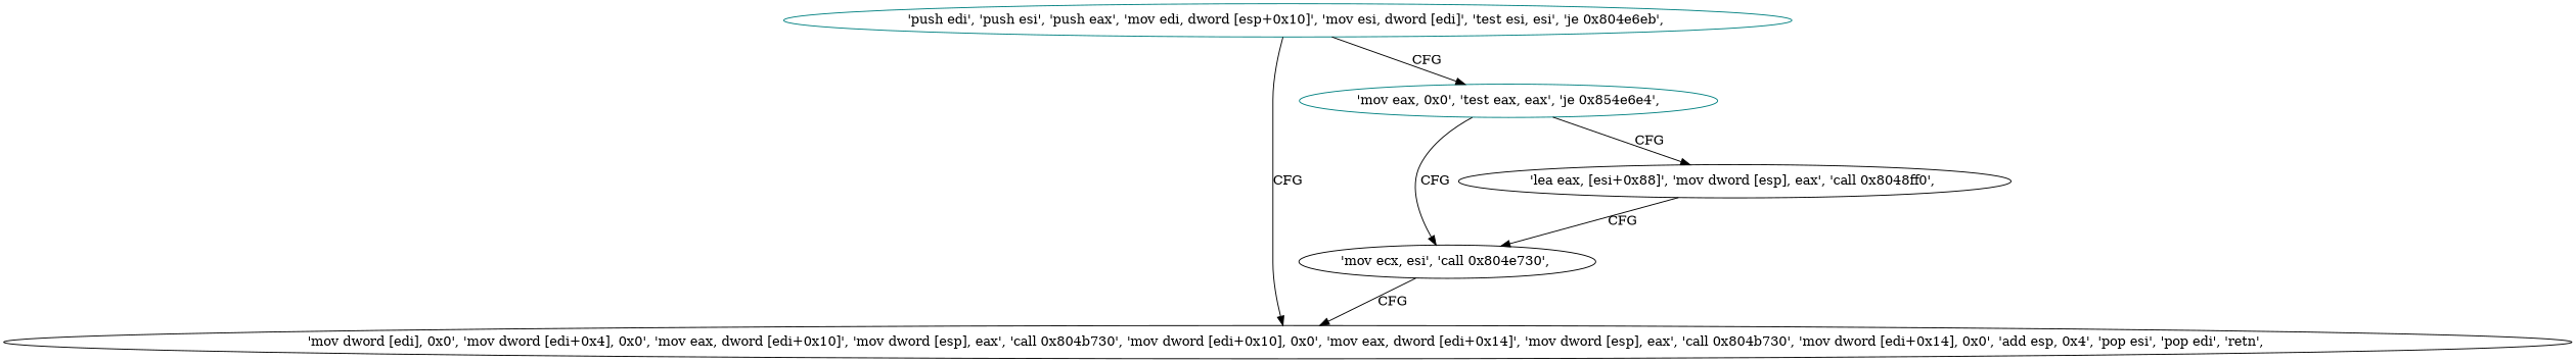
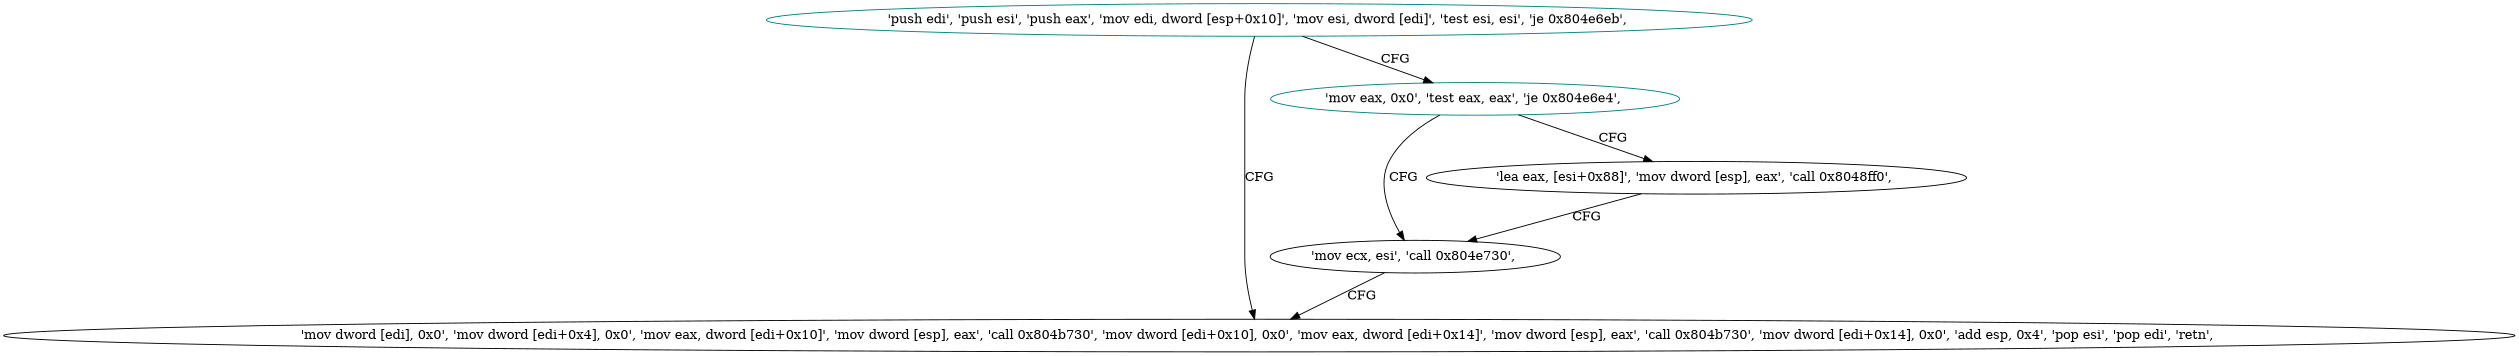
  digraph {
    node [color=black]
    n1 [label="'push edi', 'push esi', 'push eax', 'mov edi, dword [esp+0x10]', 'mov esi, dword [edi]', 'test esi, esi', 'je 0x804e6eb', " color=teal]
    n2 [label="'mov dword [edi], 0x0', 'mov dword [edi+0x4], 0x0', 'mov eax, dword [edi+0x10]', 'mov dword [esp], eax', 'call 0x804b730', 'mov dword [edi+0x10], 0x0', 'mov eax, dword [edi+0x14]', 'mov dword [esp], eax', 'call 0x804b730', 'mov dword [edi+0x14], 0x0', 'add esp, 0x4', 'pop esi', 'pop edi', 'retn', "]
-   n3 [label="'mov eax, 0x0', 'test eax, eax', 'je 0x854e6e4'," color=teal]
+   n3 [label="'mov eax, 0x0', 'test eax, eax', 'je 0x804e6e4', " color=teal]
    n4 [label="'mov ecx, esi', 'call 0x804e730', "]
    n5 [label="'lea eax, [esi+0x88]', 'mov dword [esp], eax', 'call 0x8048ff0', "]
    n1 -> n2 [label=CFG]
    n1 -> n3 [label=CFG]
    n3 -> n4 [label=CFG]
    n3 -> n5 [label=CFG]
    n4 -> n2 [label=CFG]
    n5 -> n4 [label=CFG]
  }
